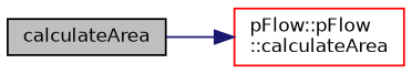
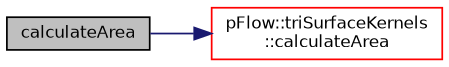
  digraph {
    rankdir=LR
    node [fontname=Helvetica fontsize=10 shape=record style=filled]
    n1 [color=black fillcolor=grey75 fontcolor=black height=0.2 label=calculateArea width=0.4]
-   n2 [color=red fillcolor=white height=0.2 label="pFlow::pFlow\l::calculateArea" width=0.4]
+   n2 [color=red fillcolor=white height=0.2 label="pFlow::triSurfaceKernels\l::calculateArea" width=0.4]
    n1 -> n2 [color=midnightblue fontname=Helvetica fontsize=10 labelfontname=Helvetica labelfontsize=10 style=solid]
  }
